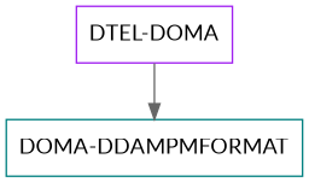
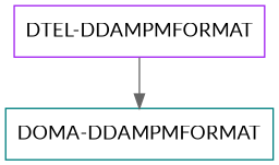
  digraph {
    fontname=Lato
    node [shape=box fontname=Lato]
-   "DTEL-DDAMPMFORMAT" [color=purple label="DTEL-DOMA"]
+   "DTEL-DDAMPMFORMAT" [color=purple]
    "DOMA-DDAMPMFORMAT" [color=teal]
    "DTEL-DDAMPMFORMAT" -> "DOMA-DDAMPMFORMAT" [color=gray40 fontname=Lato]
  }
